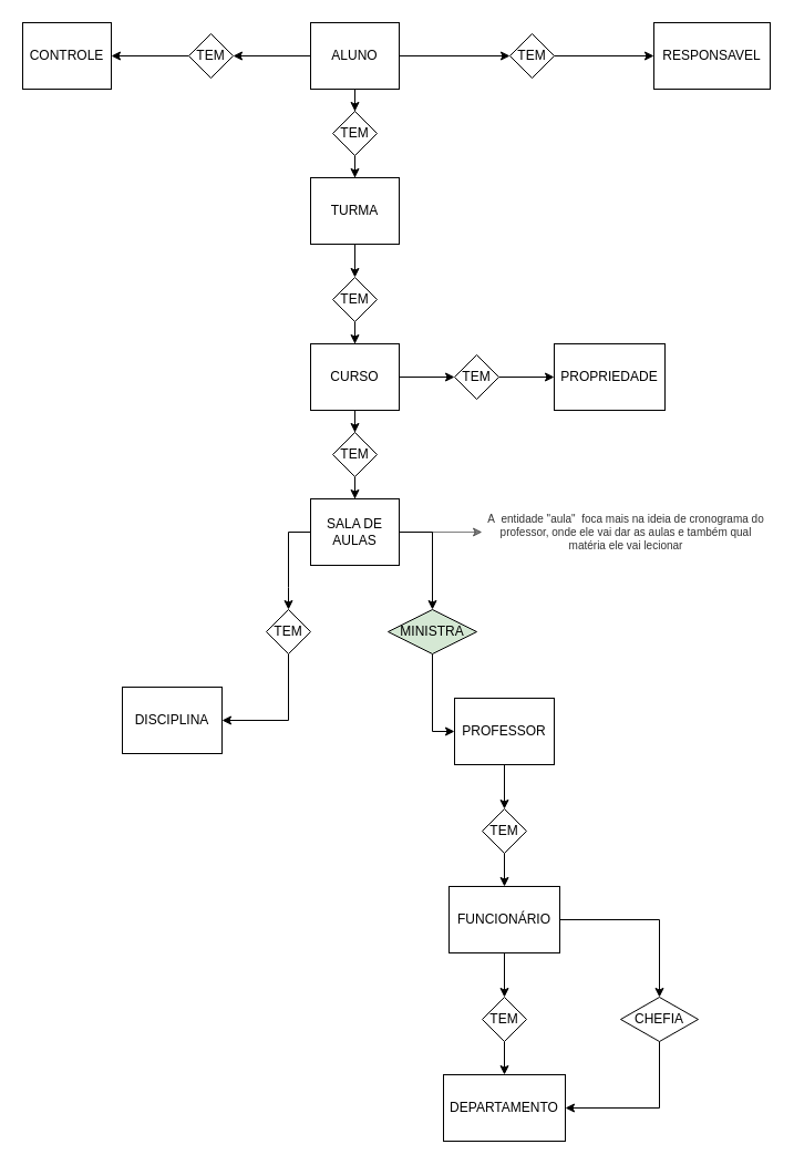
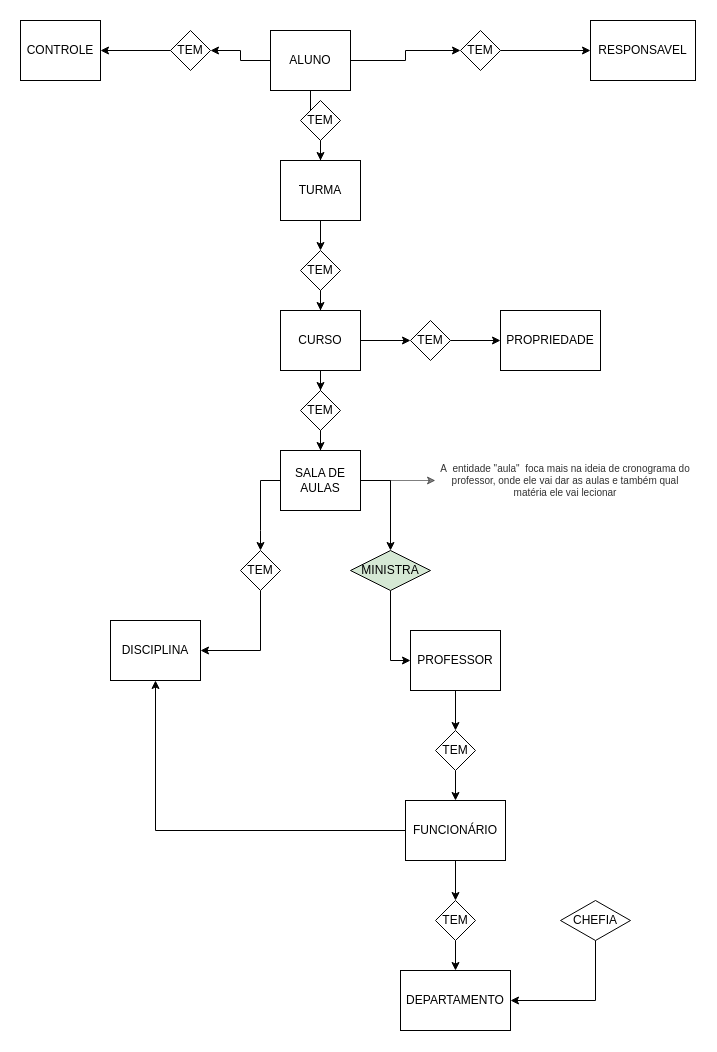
  <mxCell id="0" />
  <mxCell id="1" parent="0" />
  <mxCell id="2" style="edgeStyle=orthogonalEdgeStyle;rounded=0;orthogonalLoop=1;jettySize=auto;html=1;" edge="1" parent="1" source="5" target="15"><mxGeometry relative="1" as="geometry" /></mxCell>
  <mxCell id="3" style="edgeStyle=orthogonalEdgeStyle;rounded=0;orthogonalLoop=1;jettySize=auto;html=1;" edge="1" parent="1" source="5" target="10"><mxGeometry relative="1" as="geometry" /></mxCell>
  <mxCell id="4" style="edgeStyle=orthogonalEdgeStyle;rounded=0;orthogonalLoop=1;jettySize=auto;html=1;" edge="1" parent="1" source="5" target="7"><mxGeometry relative="1" as="geometry" /></mxCell>
- <mxCell id="5" value="&lt;font style=&quot;vertical-align: inherit;&quot;&gt;&lt;font style=&quot;vertical-align: inherit;&quot;&gt;ALUNO&lt;/font&gt;&lt;/font&gt;" style="rounded=0;whiteSpace=wrap;html=1;fontFamily=Helvetica;fontSize=12;fontColor=#000000;align=center;" vertex="1" parent="1"><mxGeometry x="280" y="20" width="80" height="60" as="geometry" /></mxCell>
+ <mxCell id="5" value="&lt;font style=&quot;vertical-align: inherit;&quot;&gt;&lt;font style=&quot;vertical-align: inherit;&quot;&gt;ALUNO&lt;/font&gt;&lt;/font&gt;" style="rounded=0;whiteSpace=wrap;html=1;fontFamily=Helvetica;fontSize=12;fontColor=#000000;align=center;" vertex="1" parent="1"><mxGeometry x="270" y="30" width="80" height="60" as="geometry" /></mxCell>
  <mxCell id="6" style="edgeStyle=orthogonalEdgeStyle;rounded=0;orthogonalLoop=1;jettySize=auto;html=1;" edge="1" parent="1" source="7" target="8"><mxGeometry relative="1" as="geometry" /></mxCell>
  <mxCell id="7" value="&lt;font style=&quot;vertical-align: inherit;&quot;&gt;&lt;font style=&quot;vertical-align: inherit;&quot;&gt;TEM&lt;/font&gt;&lt;/font&gt;" style="rhombus;whiteSpace=wrap;html=1;" vertex="1" parent="1"><mxGeometry x="460" y="30" width="40" height="40" as="geometry" /></mxCell>
  <mxCell id="8" value="&lt;font style=&quot;vertical-align: inherit;&quot;&gt;&lt;font style=&quot;vertical-align: inherit;&quot;&gt;RESPONSAVEL&lt;/font&gt;&lt;/font&gt;" style="rounded=0;whiteSpace=wrap;html=1;fontFamily=Helvetica;fontSize=12;fontColor=#000000;align=center;" vertex="1" parent="1"><mxGeometry x="590" y="20" width="105" height="60" as="geometry" /></mxCell>
  <mxCell id="9" style="edgeStyle=orthogonalEdgeStyle;rounded=0;orthogonalLoop=1;jettySize=auto;html=1;" edge="1" parent="1" source="10" target="11"><mxGeometry relative="1" as="geometry" /></mxCell>
  <mxCell id="10" value="&lt;font style=&quot;vertical-align: inherit;&quot;&gt;&lt;font style=&quot;vertical-align: inherit;&quot;&gt;TEM&lt;/font&gt;&lt;/font&gt;" style="rhombus;whiteSpace=wrap;html=1;direction=west;" vertex="1" parent="1"><mxGeometry x="170" y="30" width="40" height="40" as="geometry" /></mxCell>
  <mxCell id="11" value="&lt;font style=&quot;vertical-align: inherit;&quot;&gt;&lt;font style=&quot;vertical-align: inherit;&quot;&gt;CONTROLE&lt;/font&gt;&lt;/font&gt;" style="rounded=0;whiteSpace=wrap;html=1;fontFamily=Helvetica;fontSize=12;fontColor=#000000;align=center;direction=west;" vertex="1" parent="1"><mxGeometry x="20" y="20" width="80" height="60" as="geometry" /></mxCell>
  <mxCell id="12" style="edgeStyle=orthogonalEdgeStyle;rounded=0;orthogonalLoop=1;jettySize=auto;html=1;" edge="1" parent="1" source="13" target="20"><mxGeometry relative="1" as="geometry" /></mxCell>
  <mxCell id="13" value="&lt;font style=&quot;vertical-align: inherit;&quot;&gt;&lt;font style=&quot;vertical-align: inherit;&quot;&gt;TURMA&lt;/font&gt;&lt;/font&gt;" style="rounded=0;whiteSpace=wrap;html=1;fontFamily=Helvetica;fontSize=12;fontColor=#000000;align=center;" vertex="1" parent="1"><mxGeometry x="280" y="160" width="80" height="60" as="geometry" /></mxCell>
  <mxCell id="14" style="edgeStyle=orthogonalEdgeStyle;rounded=0;orthogonalLoop=1;jettySize=auto;html=1;entryX=0.5;entryY=0;entryDx=0;entryDy=0;" edge="1" parent="1" source="15" target="13"><mxGeometry relative="1" as="geometry" /></mxCell>
  <mxCell id="15" value="&lt;font style=&quot;vertical-align: inherit;&quot;&gt;&lt;font style=&quot;vertical-align: inherit;&quot;&gt;TEM&lt;/font&gt;&lt;/font&gt;" style="rhombus;whiteSpace=wrap;html=1;direction=west;" vertex="1" parent="1"><mxGeometry x="300" y="100" width="40" height="40" as="geometry" /></mxCell>
  <mxCell id="16" style="edgeStyle=orthogonalEdgeStyle;rounded=0;orthogonalLoop=1;jettySize=auto;html=1;" edge="1" parent="1" source="18" target="29"><mxGeometry relative="1" as="geometry" /></mxCell>
  <mxCell id="17" style="edgeStyle=orthogonalEdgeStyle;rounded=0;orthogonalLoop=1;jettySize=auto;html=1;" edge="1" parent="1" source="18" target="27"><mxGeometry relative="1" as="geometry" /></mxCell>
  <mxCell id="18" value="&lt;font style=&quot;vertical-align: inherit;&quot;&gt;&lt;font style=&quot;vertical-align: inherit;&quot;&gt;&lt;font style=&quot;vertical-align: inherit;&quot;&gt;&lt;font style=&quot;vertical-align: inherit;&quot;&gt;CURSO&lt;/font&gt;&lt;/font&gt;&lt;/font&gt;&lt;/font&gt;" style="rounded=0;whiteSpace=wrap;html=1;fontFamily=Helvetica;fontSize=12;fontColor=#000000;align=center;" vertex="1" parent="1"><mxGeometry x="280" y="310" width="80" height="60" as="geometry" /></mxCell>
  <mxCell id="19" style="edgeStyle=orthogonalEdgeStyle;rounded=0;orthogonalLoop=1;jettySize=auto;html=1;" edge="1" parent="1" source="20" target="18"><mxGeometry relative="1" as="geometry" /></mxCell>
  <mxCell id="20" value="&lt;font style=&quot;vertical-align: inherit;&quot;&gt;&lt;font style=&quot;vertical-align: inherit;&quot;&gt;TEM&lt;/font&gt;&lt;/font&gt;" style="rhombus;whiteSpace=wrap;html=1;direction=west;" vertex="1" parent="1"><mxGeometry x="300" y="250" width="40" height="40" as="geometry" /></mxCell>
  <mxCell id="21" style="edgeStyle=orthogonalEdgeStyle;rounded=0;orthogonalLoop=1;jettySize=auto;html=1;fontSize=10;textOpacity=0;opacity=50;" edge="1" parent="1" source="24" target="30"><mxGeometry relative="1" as="geometry" /></mxCell>
  <mxCell id="22" style="edgeStyle=orthogonalEdgeStyle;rounded=0;orthogonalLoop=1;jettySize=auto;html=1;entryX=0.5;entryY=1;entryDx=0;entryDy=0;fontSize=10;" edge="1" parent="1" source="24" target="37"><mxGeometry relative="1" as="geometry"><Array as="points"><mxPoint x="390" y="480" /></Array></mxGeometry></mxCell>
  <mxCell id="23" style="edgeStyle=orthogonalEdgeStyle;rounded=0;orthogonalLoop=1;jettySize=auto;html=1;fontSize=10;" edge="1" parent="1" source="24"><mxGeometry relative="1" as="geometry"><mxPoint x="260" y="550" as="targetPoint" /></mxGeometry></mxCell>
  <mxCell id="24" value="&lt;font style=&quot;vertical-align: inherit;&quot;&gt;&lt;font style=&quot;vertical-align: inherit;&quot;&gt;&lt;font style=&quot;vertical-align: inherit;&quot;&gt;&lt;font style=&quot;vertical-align: inherit;&quot;&gt;&lt;font style=&quot;vertical-align: inherit;&quot;&gt;&lt;font style=&quot;vertical-align: inherit;&quot;&gt;SALA DE AULAS&lt;/font&gt;&lt;/font&gt;&lt;/font&gt;&lt;/font&gt;&lt;/font&gt;&lt;/font&gt;" style="rounded=0;whiteSpace=wrap;html=1;fontFamily=Helvetica;fontSize=12;fontColor=#000000;align=center;" vertex="1" parent="1"><mxGeometry x="280" y="450" width="80" height="60" as="geometry" /></mxCell>
  <mxCell id="25" value="&lt;font style=&quot;vertical-align: inherit;&quot;&gt;&lt;font style=&quot;vertical-align: inherit;&quot;&gt;&lt;font style=&quot;vertical-align: inherit;&quot;&gt;&lt;font style=&quot;vertical-align: inherit;&quot;&gt;&lt;font style=&quot;vertical-align: inherit;&quot;&gt;&lt;font style=&quot;vertical-align: inherit;&quot;&gt;&lt;font style=&quot;vertical-align: inherit;&quot;&gt;&lt;font style=&quot;vertical-align: inherit;&quot;&gt;PROPRIEDADE&lt;/font&gt;&lt;/font&gt;&lt;/font&gt;&lt;/font&gt;&lt;/font&gt;&lt;/font&gt;&lt;/font&gt;&lt;/font&gt;" style="rounded=0;whiteSpace=wrap;html=1;fontFamily=Helvetica;fontSize=12;fontColor=#000000;align=center;" vertex="1" parent="1"><mxGeometry x="500" y="310" width="100" height="60" as="geometry" /></mxCell>
  <mxCell id="26" style="edgeStyle=orthogonalEdgeStyle;rounded=0;orthogonalLoop=1;jettySize=auto;html=1;entryX=0;entryY=0.5;entryDx=0;entryDy=0;" edge="1" parent="1" source="27" target="25"><mxGeometry relative="1" as="geometry" /></mxCell>
  <mxCell id="27" value="&lt;font style=&quot;vertical-align: inherit;&quot;&gt;&lt;font style=&quot;vertical-align: inherit;&quot;&gt;TEM&lt;/font&gt;&lt;/font&gt;" style="rhombus;whiteSpace=wrap;html=1;direction=west;" vertex="1" parent="1"><mxGeometry x="410" y="320" width="40" height="40" as="geometry" /></mxCell>
  <mxCell id="28" style="edgeStyle=orthogonalEdgeStyle;rounded=0;orthogonalLoop=1;jettySize=auto;html=1;" edge="1" parent="1" source="29" target="24"><mxGeometry relative="1" as="geometry" /></mxCell>
  <mxCell id="29" value="&lt;font style=&quot;vertical-align: inherit;&quot;&gt;&lt;font style=&quot;vertical-align: inherit;&quot;&gt;TEM&lt;/font&gt;&lt;/font&gt;" style="rhombus;whiteSpace=wrap;html=1;direction=west;" vertex="1" parent="1"><mxGeometry x="300" y="390" width="40" height="40" as="geometry" /></mxCell>
  <mxCell id="30" value="&lt;font style=&quot;vertical-align: inherit; font-size: 10px;&quot;&gt;&lt;font style=&quot;vertical-align: inherit; font-size: 10px;&quot;&gt;&lt;font style=&quot;vertical-align: inherit; font-size: 10px;&quot;&gt;&lt;font style=&quot;vertical-align: inherit; font-size: 10px;&quot;&gt;&lt;font style=&quot;vertical-align: inherit; font-size: 10px;&quot;&gt;&lt;font style=&quot;vertical-align: inherit; font-size: 10px;&quot;&gt;&lt;font style=&quot;vertical-align: inherit; font-size: 10px;&quot;&gt;&lt;font style=&quot;vertical-align: inherit; font-size: 10px;&quot;&gt;&lt;font style=&quot;vertical-align: inherit; font-size: 10px;&quot;&gt;&lt;font style=&quot;vertical-align: inherit; font-size: 10px;&quot;&gt;A&amp;nbsp; entidade &quot;aula&quot;&amp;nbsp; foca mais na ideia de cronograma do professor, onde ele vai dar as aulas e também qual matéria ele vai lecionar&lt;/font&gt;&lt;/font&gt;&lt;/font&gt;&lt;/font&gt;&lt;/font&gt;&lt;/font&gt;&lt;/font&gt;&lt;/font&gt;&lt;/font&gt;&lt;/font&gt;" style="text;html=1;strokeColor=none;fillColor=none;align=center;verticalAlign=middle;whiteSpace=wrap;rounded=0;fontSize=10;textOpacity=80;" vertex="1" parent="1"><mxGeometry x="435" y="450" width="260" height="60" as="geometry" /></mxCell>
  <mxCell id="31" value="&lt;font style=&quot;vertical-align: inherit;&quot;&gt;&lt;font style=&quot;vertical-align: inherit;&quot;&gt;&lt;font style=&quot;vertical-align: inherit;&quot;&gt;&lt;font style=&quot;vertical-align: inherit;&quot;&gt;&lt;font style=&quot;vertical-align: inherit;&quot;&gt;&lt;font style=&quot;vertical-align: inherit;&quot;&gt;DISCIPLINA&lt;/font&gt;&lt;/font&gt;&lt;/font&gt;&lt;/font&gt;&lt;/font&gt;&lt;/font&gt;" style="rounded=0;whiteSpace=wrap;html=1;fontFamily=Helvetica;fontSize=12;fontColor=#000000;align=center;" vertex="1" parent="1"><mxGeometry x="110" y="620" width="90" height="60" as="geometry" /></mxCell>
  <mxCell id="32" style="edgeStyle=orthogonalEdgeStyle;rounded=0;orthogonalLoop=1;jettySize=auto;html=1;fontSize=10;" edge="1" parent="1" source="33" target="45"><mxGeometry relative="1" as="geometry" /></mxCell>
  <mxCell id="33" value="&lt;font style=&quot;vertical-align: inherit;&quot;&gt;&lt;font style=&quot;vertical-align: inherit;&quot;&gt;&lt;font style=&quot;vertical-align: inherit;&quot;&gt;&lt;font style=&quot;vertical-align: inherit;&quot;&gt;&lt;font style=&quot;vertical-align: inherit;&quot;&gt;&lt;font style=&quot;vertical-align: inherit;&quot;&gt;PROFESSOR&lt;/font&gt;&lt;/font&gt;&lt;/font&gt;&lt;/font&gt;&lt;/font&gt;&lt;/font&gt;" style="rounded=0;whiteSpace=wrap;html=1;fontFamily=Helvetica;fontSize=12;fontColor=#000000;align=center;" vertex="1" parent="1"><mxGeometry x="410" y="630" width="90" height="60" as="geometry" /></mxCell>
  <mxCell id="34" style="edgeStyle=orthogonalEdgeStyle;rounded=0;orthogonalLoop=1;jettySize=auto;html=1;entryX=1;entryY=0.5;entryDx=0;entryDy=0;fontSize=10;" edge="1" parent="1" source="35" target="31"><mxGeometry relative="1" as="geometry"><Array as="points"><mxPoint x="260" y="650" /></Array></mxGeometry></mxCell>
  <mxCell id="35" value="&lt;font style=&quot;vertical-align: inherit;&quot;&gt;&lt;font style=&quot;vertical-align: inherit;&quot;&gt;TEM&lt;/font&gt;&lt;/font&gt;" style="rhombus;whiteSpace=wrap;html=1;direction=west;" vertex="1" parent="1"><mxGeometry x="240" y="550" width="40" height="40" as="geometry" /></mxCell>
  <mxCell id="36" style="edgeStyle=orthogonalEdgeStyle;rounded=0;orthogonalLoop=1;jettySize=auto;html=1;entryX=0;entryY=0.5;entryDx=0;entryDy=0;fontSize=10;" edge="1" parent="1" source="37" target="33"><mxGeometry relative="1" as="geometry" /></mxCell>
  <mxCell id="37" value="&lt;font style=&quot;vertical-align: inherit;&quot;&gt;&lt;font style=&quot;vertical-align: inherit;&quot;&gt;MINISTRA&lt;/font&gt;&lt;/font&gt;" style="rhombus;whiteSpace=wrap;html=1;direction=west;fillColor=#d5e8d4;" vertex="1" parent="1"><mxGeometry x="350" y="550" width="80" height="40" as="geometry" /></mxCell>
  <mxCell id="38" style="edgeStyle=orthogonalEdgeStyle;rounded=0;orthogonalLoop=1;jettySize=auto;html=1;fontSize=10;" edge="1" parent="1" source="40" target="43"><mxGeometry relative="1" as="geometry" /></mxCell>
- <mxCell id="39" style="edgeStyle=orthogonalEdgeStyle;rounded=0;orthogonalLoop=1;jettySize=auto;html=1;fontSize=10;" edge="1" parent="1" source="40" target="47"><mxGeometry relative="1" as="geometry" /></mxCell>
+ <mxCell id="39" style="edgeStyle=orthogonalEdgeStyle;rounded=0;orthogonalLoop=1;jettySize=auto;html=1;fontSize=10;" edge="1" parent="1" source="40" target="31"><mxGeometry relative="1" as="geometry" /></mxCell>
  <mxCell id="40" value="&lt;font style=&quot;vertical-align: inherit;&quot;&gt;&lt;font style=&quot;vertical-align: inherit;&quot;&gt;&lt;font style=&quot;vertical-align: inherit;&quot;&gt;&lt;font style=&quot;vertical-align: inherit;&quot;&gt;&lt;font style=&quot;vertical-align: inherit;&quot;&gt;&lt;font style=&quot;vertical-align: inherit;&quot;&gt;FUNCIONÁRIO&lt;/font&gt;&lt;/font&gt;&lt;/font&gt;&lt;/font&gt;&lt;/font&gt;&lt;/font&gt;" style="rounded=0;whiteSpace=wrap;html=1;fontFamily=Helvetica;fontSize=12;fontColor=#000000;align=center;" vertex="1" parent="1"><mxGeometry x="405" y="800" width="100" height="60" as="geometry" /></mxCell>
  <mxCell id="41" value="&lt;font style=&quot;vertical-align: inherit;&quot;&gt;&lt;font style=&quot;vertical-align: inherit;&quot;&gt;&lt;font style=&quot;vertical-align: inherit;&quot;&gt;&lt;font style=&quot;vertical-align: inherit;&quot;&gt;&lt;font style=&quot;vertical-align: inherit;&quot;&gt;&lt;font style=&quot;vertical-align: inherit;&quot;&gt;DEPARTAMENTO&lt;/font&gt;&lt;/font&gt;&lt;/font&gt;&lt;/font&gt;&lt;/font&gt;&lt;/font&gt;" style="rounded=0;whiteSpace=wrap;html=1;fontFamily=Helvetica;fontSize=12;fontColor=#000000;align=center;" vertex="1" parent="1"><mxGeometry x="400" y="970" width="110" height="60" as="geometry" /></mxCell>
  <mxCell id="42" style="edgeStyle=orthogonalEdgeStyle;rounded=0;orthogonalLoop=1;jettySize=auto;html=1;fontSize=10;" edge="1" parent="1" source="43" target="41"><mxGeometry relative="1" as="geometry" /></mxCell>
  <mxCell id="43" value="&lt;font style=&quot;vertical-align: inherit;&quot;&gt;&lt;font style=&quot;vertical-align: inherit;&quot;&gt;TEM&lt;/font&gt;&lt;/font&gt;" style="rhombus;whiteSpace=wrap;html=1;direction=west;" vertex="1" parent="1"><mxGeometry x="435" y="900" width="40" height="40" as="geometry" /></mxCell>
  <mxCell id="44" style="edgeStyle=orthogonalEdgeStyle;rounded=0;orthogonalLoop=1;jettySize=auto;html=1;fontSize=10;" edge="1" parent="1" source="45" target="40"><mxGeometry relative="1" as="geometry" /></mxCell>
  <mxCell id="45" value="&lt;font style=&quot;vertical-align: inherit;&quot;&gt;&lt;font style=&quot;vertical-align: inherit;&quot;&gt;TEM&lt;/font&gt;&lt;/font&gt;" style="rhombus;whiteSpace=wrap;html=1;direction=west;" vertex="1" parent="1"><mxGeometry x="435" y="730" width="40" height="40" as="geometry" /></mxCell>
  <mxCell id="46" style="edgeStyle=orthogonalEdgeStyle;rounded=0;orthogonalLoop=1;jettySize=auto;html=1;entryX=1;entryY=0.5;entryDx=0;entryDy=0;fontSize=10;" edge="1" parent="1" source="47" target="41"><mxGeometry relative="1" as="geometry"><Array as="points"><mxPoint x="595" y="1000" /></Array></mxGeometry></mxCell>
  <mxCell id="47" value="&lt;font style=&quot;vertical-align: inherit;&quot;&gt;&lt;font style=&quot;vertical-align: inherit;&quot;&gt;CHEFIA&lt;/font&gt;&lt;/font&gt;" style="rhombus;whiteSpace=wrap;html=1;direction=west;" vertex="1" parent="1"><mxGeometry x="560" y="900" width="70" height="40" as="geometry" /></mxCell>
